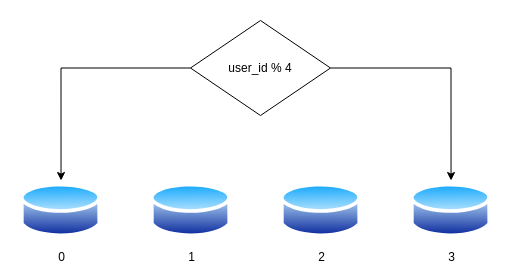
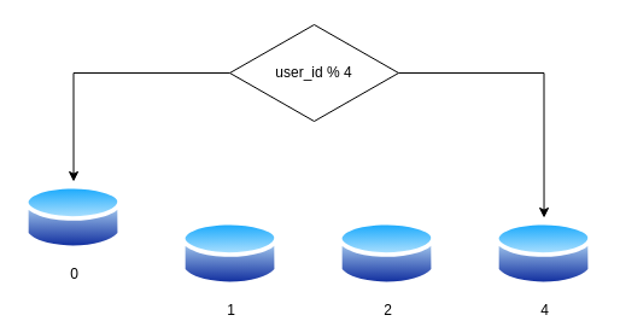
  <mxCell id="0" />
  <mxCell id="1" parent="0" />
- <mxCell id="2" value="0" style="image;aspect=fixed;perimeter=ellipsePerimeter;html=1;align=center;shadow=0;dashed=0;spacingTop=3;image=img/lib/active_directory/database.svg;" vertex="1" parent="1"><mxGeometry x="20" y="180" width="81.08" height="60" as="geometry" /></mxCell>
+ <mxCell id="2" value="0" style="image;aspect=fixed;perimeter=ellipsePerimeter;html=1;align=center;shadow=0;dashed=0;spacingTop=3;image=img/lib/active_directory/database.svg;" vertex="1" parent="1"><mxGeometry x="20" y="150" width="81.08" height="60" as="geometry" /></mxCell>
  <mxCell id="3" value="1" style="image;aspect=fixed;perimeter=ellipsePerimeter;html=1;align=center;shadow=0;dashed=0;spacingTop=3;image=img/lib/active_directory/database.svg;" vertex="1" parent="1"><mxGeometry x="150" y="180" width="81.08" height="60" as="geometry" /></mxCell>
  <mxCell id="4" value="2" style="image;aspect=fixed;perimeter=ellipsePerimeter;html=1;align=center;shadow=0;dashed=0;spacingTop=3;image=img/lib/active_directory/database.svg;" vertex="1" parent="1"><mxGeometry x="280" y="180" width="81.08" height="60" as="geometry" /></mxCell>
- <mxCell id="5" value="3" style="image;aspect=fixed;perimeter=ellipsePerimeter;html=1;align=center;shadow=0;dashed=0;spacingTop=3;image=img/lib/active_directory/database.svg;" vertex="1" parent="1"><mxGeometry x="410" y="180" width="81.08" height="60" as="geometry" /></mxCell>
+ <mxCell id="5" value="4" style="image;aspect=fixed;perimeter=ellipsePerimeter;html=1;align=center;shadow=0;dashed=0;spacingTop=3;image=img/lib/active_directory/database.svg;" vertex="1" parent="1"><mxGeometry x="410" y="180" width="81.08" height="60" as="geometry" /></mxCell>
  <mxCell id="6" value="" style="edgeStyle=orthogonalEdgeStyle;rounded=0;orthogonalLoop=1;jettySize=auto;html=1;entryX=0.5;entryY=0;entryDx=0;entryDy=0;" edge="1" parent="1" source="8" target="5"><mxGeometry relative="1" as="geometry"><mxPoint x="480" y="60" as="targetPoint" /></mxGeometry></mxCell>
  <mxCell id="7" value="" style="edgeStyle=orthogonalEdgeStyle;rounded=0;orthogonalLoop=1;jettySize=auto;html=1;entryX=0.5;entryY=0;entryDx=0;entryDy=0;" edge="1" parent="1" source="8" target="2"><mxGeometry relative="1" as="geometry"><mxPoint x="40" y="60" as="targetPoint" /></mxGeometry></mxCell>
- <mxCell id="8" value="user_id % 4" style="rhombus;whiteSpace=wrap;html=1;" vertex="1" parent="1"><mxGeometry x="190" y="20" width="140" height="95" as="geometry" /></mxCell>
+ <mxCell id="8" value="user_id % 4" style="rhombus;whiteSpace=wrap;html=1;" vertex="1" parent="1"><mxGeometry x="190" y="20" width="140" height="80" as="geometry" /></mxCell>
